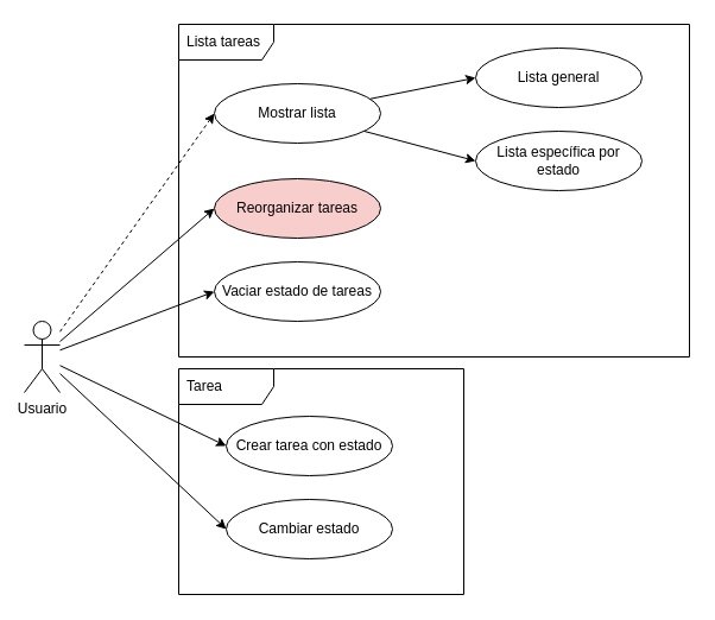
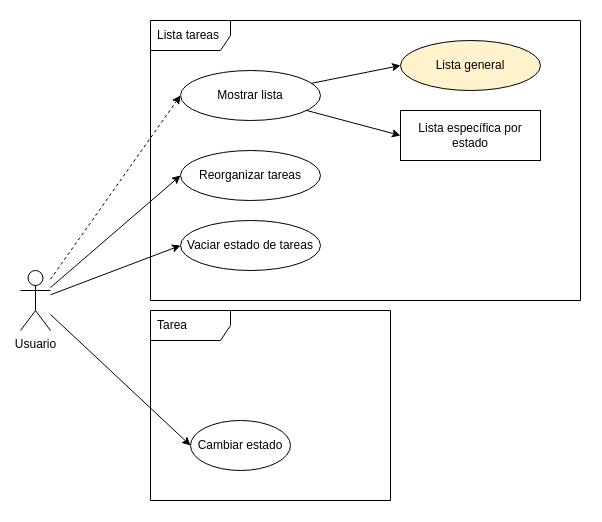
  <mxCell id="0" />
  <mxCell id="1" parent="0" />
  <mxCell id="2" value="Tarea" style="shape=umlFrame;tabPosition=left;html=1;boundedLbl=1;labelInHeader=1;width=80;height=30;swimlaneFillColor=#ffffff;align=left;spacingLeft=5;" vertex="1" parent="1"><mxGeometry x="150" y="310" width="240" height="190" as="geometry" /></mxCell>
  <mxCell id="3" value="Lista tareas" style="shape=umlFrame;tabPosition=left;html=1;boundedLbl=1;labelInHeader=1;width=80;height=30;swimlaneFillColor=#ffffff;align=left;spacingLeft=5;" parent="1" vertex="1"><mxGeometry x="150" y="20" width="430" height="280" as="geometry" /></mxCell>
  <mxCell id="4" style="edgeStyle=none;html=1;entryX=0;entryY=0.5;entryDx=0;entryDy=0;strokeColor=#000000;dashed=1;" edge="1" parent="1" source="9" target="12"><mxGeometry relative="1" as="geometry" /></mxCell>
  <mxCell id="5" style="edgeStyle=none;html=1;entryX=0;entryY=0.5;entryDx=0;entryDy=0;strokeColor=#000000;" edge="1" parent="1" source="9" target="18"><mxGeometry relative="1" as="geometry" /></mxCell>
  <mxCell id="6" style="edgeStyle=none;html=1;entryX=0;entryY=0.5;entryDx=0;entryDy=0;strokeColor=#000000;" edge="1" parent="1" source="9" target="15"><mxGeometry relative="1" as="geometry" /></mxCell>
- <mxCell id="7" style="edgeStyle=none;html=1;entryX=0;entryY=0.5;entryDx=0;entryDy=0;strokeColor=#000000;" edge="1" parent="1" source="9" target="17"><mxGeometry relative="1" as="geometry" /></mxCell>
  <mxCell id="8" style="edgeStyle=none;html=1;entryX=0;entryY=0.5;entryDx=0;entryDy=0;strokeColor=#000000;" edge="1" parent="1" source="9" target="16"><mxGeometry relative="1" as="geometry" /></mxCell>
  <mxCell id="9" value="Usuario" style="shape=umlActor;verticalLabelPosition=bottom;verticalAlign=top;html=1;outlineConnect=0;" parent="1" vertex="1"><mxGeometry x="20" y="270" width="30" height="60" as="geometry" /></mxCell>
  <mxCell id="10" style="edgeStyle=none;html=1;entryX=0;entryY=0.5;entryDx=0;entryDy=0;strokeColor=#000000;" edge="1" parent="1" source="12" target="13"><mxGeometry relative="1" as="geometry" /></mxCell>
  <mxCell id="11" style="edgeStyle=none;html=1;entryX=0;entryY=0.5;entryDx=0;entryDy=0;strokeColor=#000000;" edge="1" parent="1" source="12" target="14"><mxGeometry relative="1" as="geometry" /></mxCell>
  <mxCell id="12" value="Mostrar lista" style="ellipse;whiteSpace=wrap;html=1;" vertex="1" parent="1"><mxGeometry x="180" y="70" width="140" height="50" as="geometry" /></mxCell>
- <mxCell id="13" value="Lista general" style="ellipse;whiteSpace=wrap;html=1;" vertex="1" parent="1"><mxGeometry x="400" y="40" width="140" height="50" as="geometry" /></mxCell>
- <mxCell id="14" value="Lista específica por estado" style="ellipse;whiteSpace=wrap;html=1;" vertex="1" parent="1"><mxGeometry x="400" y="110" width="140" height="50" as="geometry" /></mxCell>
+ <mxCell id="13" value="Lista general" style="ellipse;whiteSpace=wrap;html=1;fillColor=#fff2cc;" vertex="1" parent="1"><mxGeometry x="400" y="40" width="140" height="50" as="geometry" /></mxCell>
+ <mxCell id="14" value="Lista específica por estado" style="whiteSpace=wrap;html=1;rounded=0;" vertex="1" parent="1"><mxGeometry x="400" y="110" width="140" height="50" as="geometry" /></mxCell>
  <mxCell id="15" value="Vaciar estado de tareas" style="ellipse;whiteSpace=wrap;html=1;" vertex="1" parent="1"><mxGeometry x="180" y="220" width="140" height="50" as="geometry" /></mxCell>
- <mxCell id="16" value="Cambiar estado" style="ellipse;whiteSpace=wrap;html=1;" vertex="1" parent="1"><mxGeometry x="190" y="420" width="140" height="50" as="geometry" /></mxCell>
- <mxCell id="17" value="Crear tarea con estado" style="ellipse;whiteSpace=wrap;html=1;" vertex="1" parent="1"><mxGeometry x="190" y="350" width="140" height="50" as="geometry" /></mxCell>
- <mxCell id="18" value="Reorganizar tareas" style="ellipse;whiteSpace=wrap;html=1;fillColor=#f8cecc;" vertex="1" parent="1"><mxGeometry x="180" y="150" width="140" height="50" as="geometry" /></mxCell>
+ <mxCell id="16" value="Cambiar estado" style="ellipse;whiteSpace=wrap;html=1;" vertex="1" parent="1"><mxGeometry x="190" y="420" width="100" height="50" as="geometry" /></mxCell>
+ <mxCell id="18" value="Reorganizar tareas" style="ellipse;whiteSpace=wrap;html=1;" vertex="1" parent="1"><mxGeometry x="180" y="150" width="140" height="50" as="geometry" /></mxCell>
